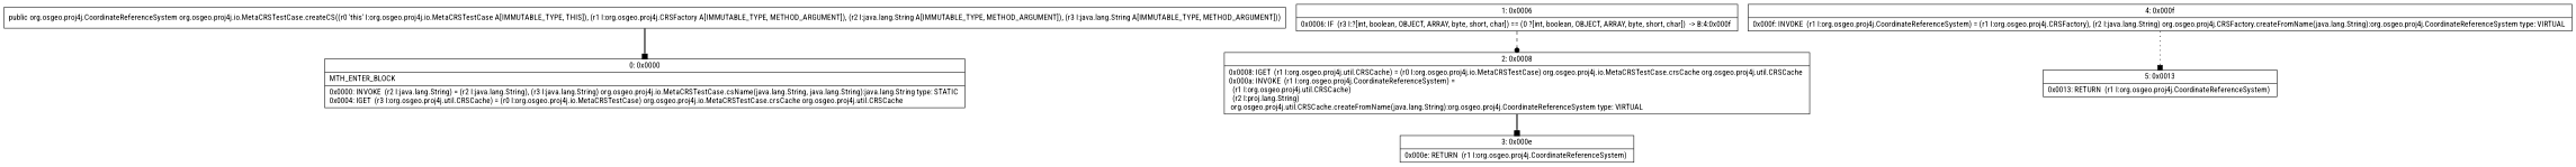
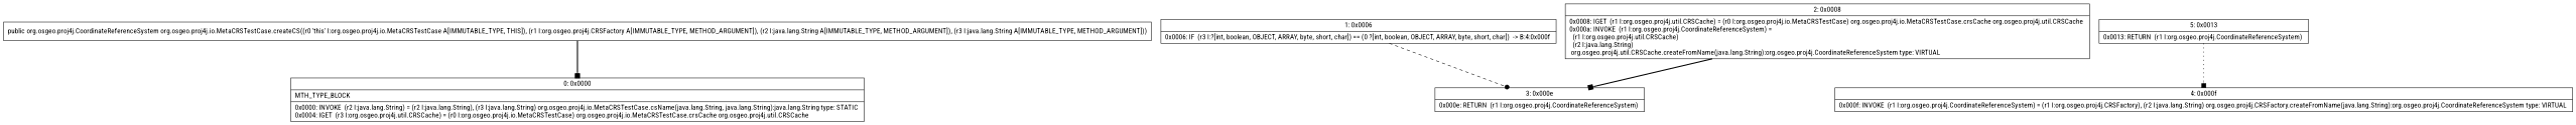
  digraph {
    fontname="Roboto Condensed"
    node [fontname="Roboto Condensed" shape=record]
    edge [arrowhead=box fontname="Roboto Condensed" style=bold]
-   n1 [label="{0\:\ 0x0000|MTH_ENTER_BLOCK\l|0x0000: INVOKE  (r2 I:java.lang.String) = (r2 I:java.lang.String), (r3 I:java.lang.String) org.osgeo.proj4j.io.MetaCRSTestCase.csName(java.lang.String, java.lang.String):java.lang.String type: STATIC \l0x0004: IGET  (r3 I:org.osgeo.proj4j.util.CRSCache) = (r0 I:org.osgeo.proj4j.io.MetaCRSTestCase) org.osgeo.proj4j.io.MetaCRSTestCase.crsCache org.osgeo.proj4j.util.CRSCache \l}"]
+   n1 [label="{0\:\ 0x0000|MTH_TYPE_BLOCK\l|0x0000: INVOKE  (r2 I:java.lang.String) = (r2 I:java.lang.String), (r3 I:java.lang.String) org.osgeo.proj4j.io.MetaCRSTestCase.csName(java.lang.String, java.lang.String):java.lang.String type: STATIC \l0x0004: IGET  (r3 I:org.osgeo.proj4j.util.CRSCache) = (r0 I:org.osgeo.proj4j.io.MetaCRSTestCase) org.osgeo.proj4j.io.MetaCRSTestCase.crsCache org.osgeo.proj4j.util.CRSCache \l}"]
    n2 [label="{1\:\ 0x0006|0x0006: IF  (r3 I:?[int, boolean, OBJECT, ARRAY, byte, short, char]) == (0 ?[int, boolean, OBJECT, ARRAY, byte, short, char])  \-\> B:4:0x000f \l}"]
-   n3 [label="{2\:\ 0x0008|0x0008: IGET  (r1 I:org.osgeo.proj4j.util.CRSCache) = (r0 I:org.osgeo.proj4j.io.MetaCRSTestCase) org.osgeo.proj4j.io.MetaCRSTestCase.crsCache org.osgeo.proj4j.util.CRSCache \l0x000a: INVOKE  (r1 I:org.osgeo.proj4j.CoordinateReferenceSystem) = \l  (r1 I:org.osgeo.proj4j.util.CRSCache)\l  (r2 I:proj.lang.String)\l org.osgeo.proj4j.util.CRSCache.createFromName(java.lang.String):org.osgeo.proj4j.CoordinateReferenceSystem type: VIRTUAL \l}"]
+   n3 [label="{2\:\ 0x0008|0x0008: IGET  (r1 I:org.osgeo.proj4j.util.CRSCache) = (r0 I:org.osgeo.proj4j.io.MetaCRSTestCase) org.osgeo.proj4j.io.MetaCRSTestCase.crsCache org.osgeo.proj4j.util.CRSCache \l0x000a: INVOKE  (r1 I:org.osgeo.proj4j.CoordinateReferenceSystem) = \l  (r1 I:org.osgeo.proj4j.util.CRSCache)\l  (r2 I:java.lang.String)\l org.osgeo.proj4j.util.CRSCache.createFromName(java.lang.String):org.osgeo.proj4j.CoordinateReferenceSystem type: VIRTUAL \l}"]
    n4 [label="{3\:\ 0x000e|0x000e: RETURN  (r1 I:org.osgeo.proj4j.CoordinateReferenceSystem) \l}"]
    n5 [label="{4\:\ 0x000f|0x000f: INVOKE  (r1 I:org.osgeo.proj4j.CoordinateReferenceSystem) = (r1 I:org.osgeo.proj4j.CRSFactory), (r2 I:java.lang.String) org.osgeo.proj4j.CRSFactory.createFromName(java.lang.String):org.osgeo.proj4j.CoordinateReferenceSystem type: VIRTUAL \l}"]
    n6 [label="{5\:\ 0x0013|0x0013: RETURN  (r1 I:org.osgeo.proj4j.CoordinateReferenceSystem) \l}"]
    n7 [label="{public org.osgeo.proj4j.CoordinateReferenceSystem org.osgeo.proj4j.io.MetaCRSTestCase.createCS((r0 'this' I:org.osgeo.proj4j.io.MetaCRSTestCase A[IMMUTABLE_TYPE, THIS]), (r1 I:org.osgeo.proj4j.CRSFactory A[IMMUTABLE_TYPE, METHOD_ARGUMENT]), (r2 I:java.lang.String A[IMMUTABLE_TYPE, METHOD_ARGUMENT]), (r3 I:java.lang.String A[IMMUTABLE_TYPE, METHOD_ARGUMENT])) }"]
-   n2 -> n3 [arrowhead=dot style=dashed]
+   n2 -> n4 [arrowhead=dot style=dashed]
    n3 -> n4
-   n5 -> n6 [style=dotted]
+   n6 -> n5 [style=dotted]
    n7 -> n1
  }
